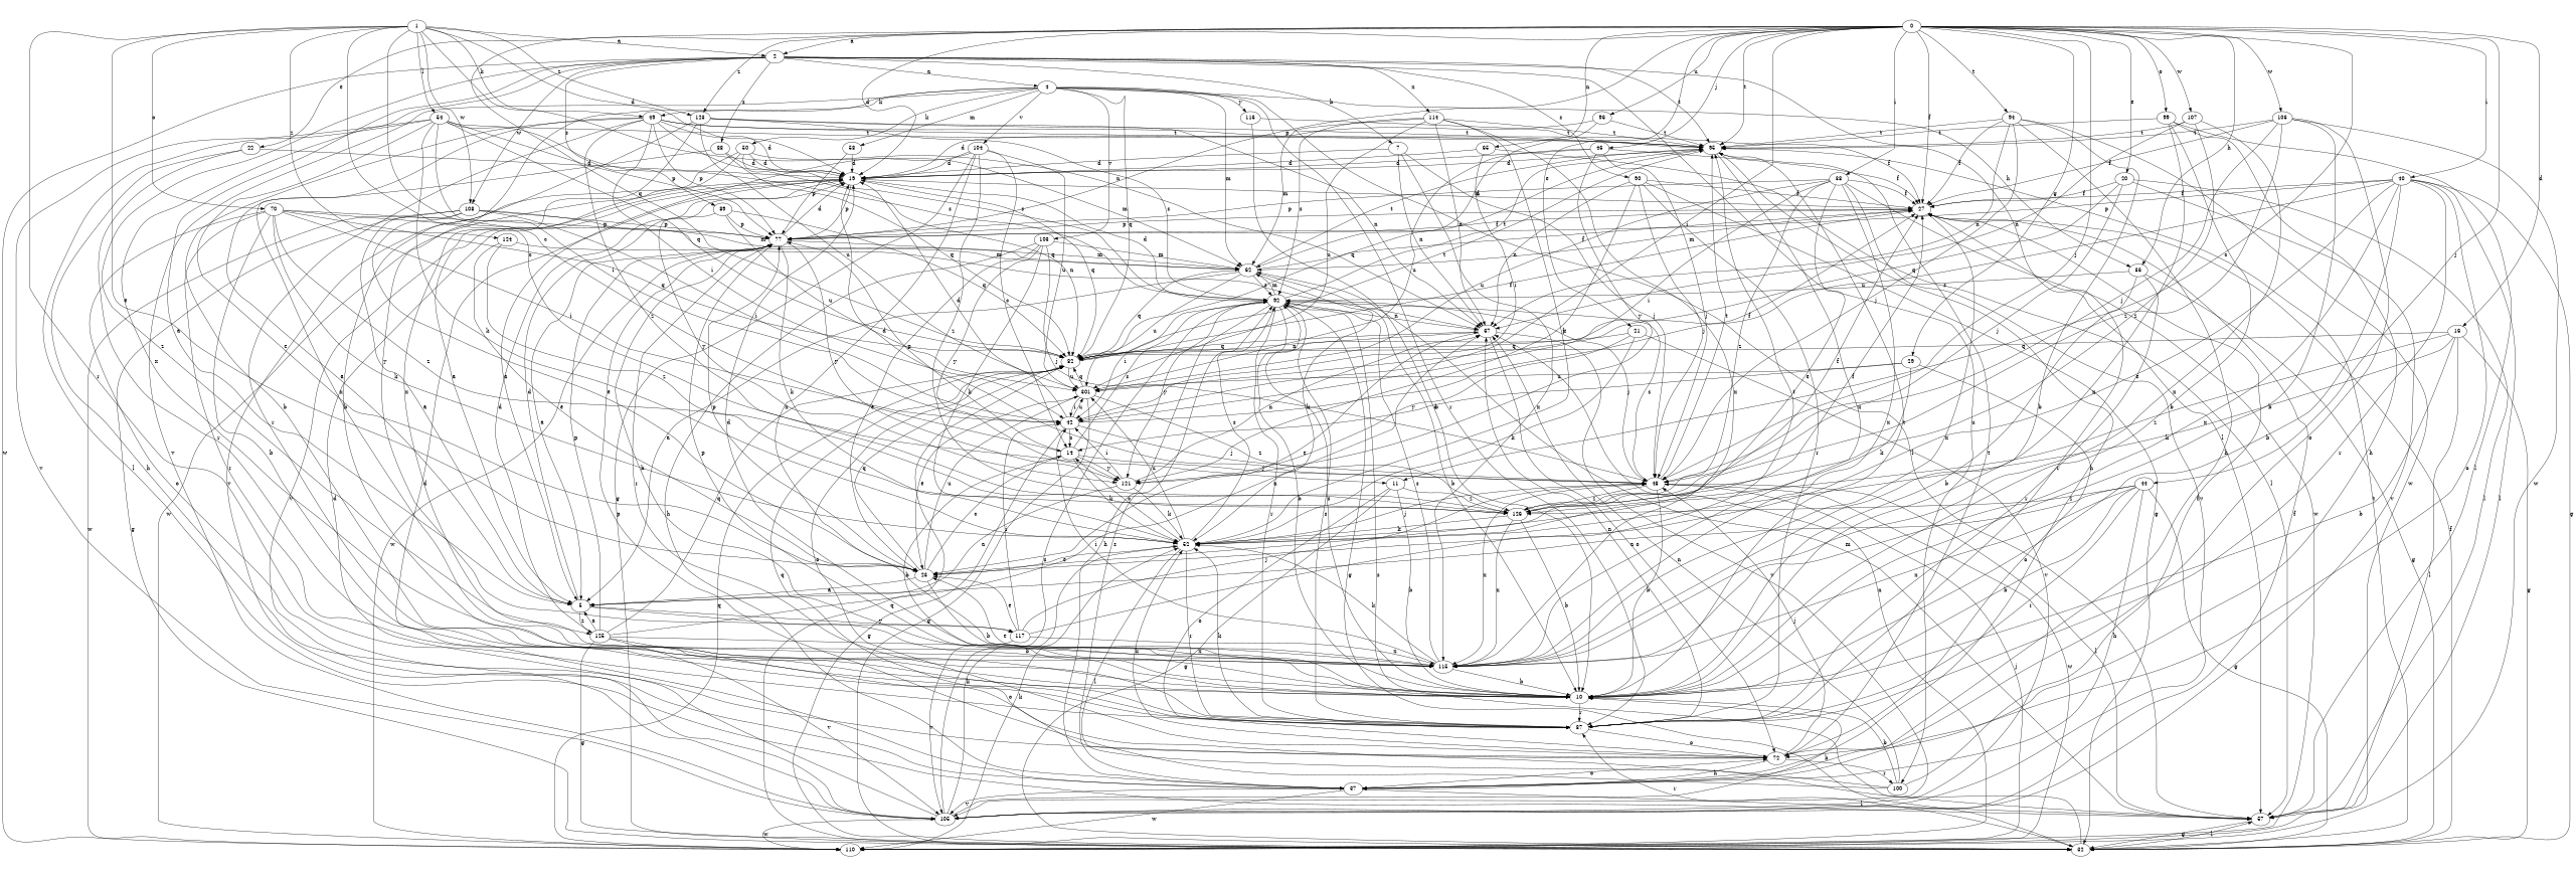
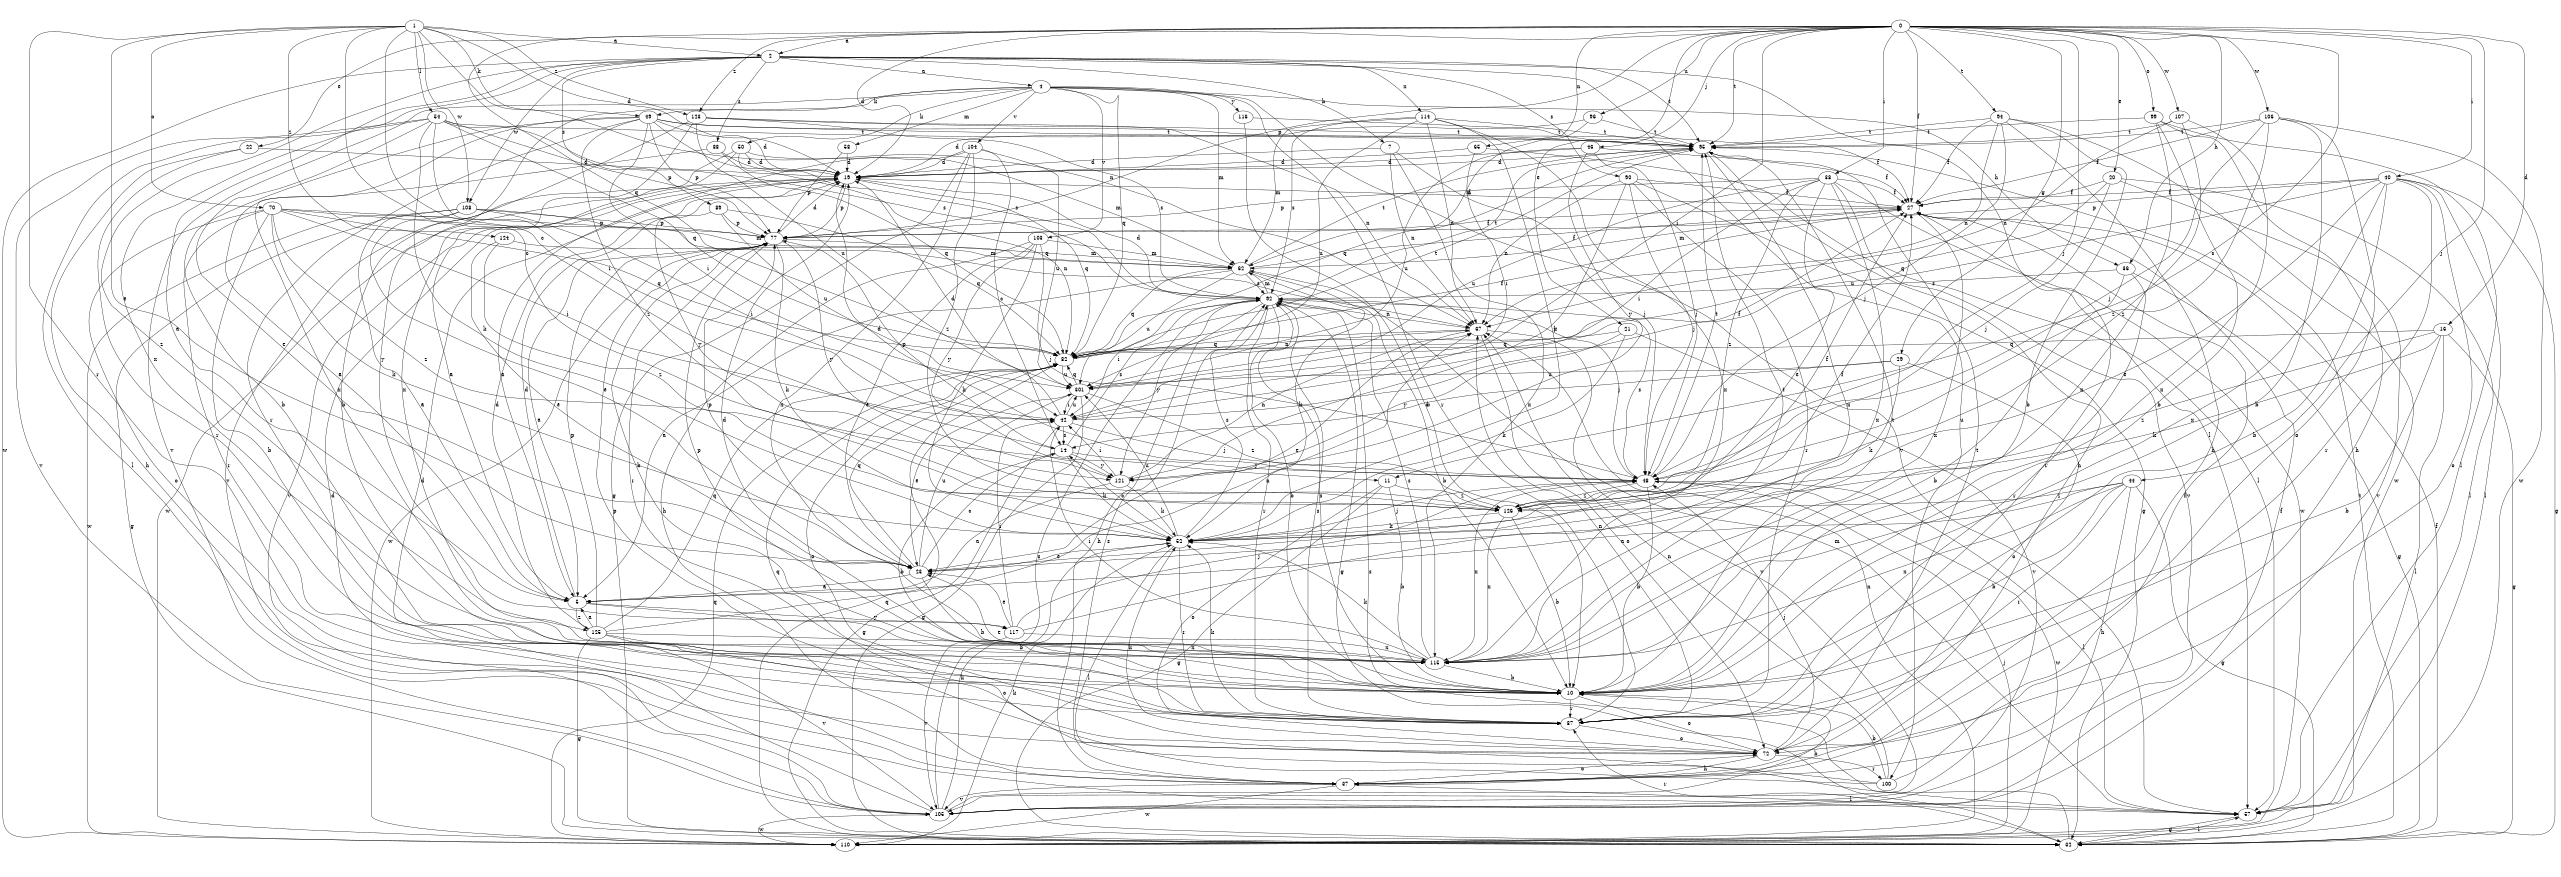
  strict digraph {
    0
    2
    11
    16
    19
    20
    21
    22
    27
    29
    36
    38
    40
    42
    44
    46
    48
    65
    n19 [label=99]
    77
    82
    94
    95
    96
    106
    107
    123
    108
    4
    5
    7
    57
    88
    89
    90
    100
    110
    114
    115
    125
    10
    72
    32
    126
    52
    105
    121
    87
    37
    62
    14
    n52 [label=301]
    92
    23
    67
    1
    49
    54
    70
    124
    50
    58
    103
    104
    116
    117
    0 -> 2 [label=a]
    0 -> 11 [label=c]
    0 -> 16 [label=d]
    0 -> 19 [label=d]
    0 -> 20 [label=e]
    0 -> 21 [label=e]
    0 -> 22 [label=e]
    0 -> 27 [label=f]
    0 -> 29 [label=g]
    0 -> 36 [label=h]
    0 -> 38 [label=i]
    0 -> 40 [label=i]
    0 -> 42 [label=i]
    0 -> 44 [label=j]
    0 -> 46 [label=j]
    0 -> 48 [label=j]
    0 -> 65 [label=n]
    0 -> n19 [label=o]
    0 -> 77 [label=p]
    0 -> 82 [label=q]
    0 -> 94 [label=t]
    0 -> 95 [label=t]
    0 -> 96 [label=u]
    0 -> 106 [label=w]
    0 -> 107 [label=w]
    0 -> 123 [label=z]
    2 -> 95 [label=t]
    2 -> 108 [label=w]
    2 -> 4 [label=a]
    2 -> 5 [label=a]
    2 -> 7 [label=b]
    2 -> 57 [label=l]
    2 -> 88 [label=s]
    2 -> 89 [label=s]
    2 -> 90 [label=s]
    2 -> 100 [label=u]
    2 -> 110 [label=w]
    2 -> 114 [label=x]
    2 -> 115 [label=x]
    2 -> 125 [label=z]
    11 -> 10 [label=b]
    11 -> 72 [label=o]
    11 -> 32 [label=g]
    11 -> 126 [label=z]
    16 -> 82 [label=q]
    16 -> 57 [label=l]
    16 -> 10 [label=b]
    16 -> 32 [label=g]
    16 -> 126 [label=z]
    16 -> 52 [label=k]
    19 -> 27 [label=f]
    19 -> 77 [label=p]
    19 -> 82 [label=q]
    19 -> 110 [label=w]
    19 -> 105 [label=v]
    20 -> 27 [label=f]
    20 -> 48 [label=j]
    20 -> 82 [label=q]
    20 -> 57 [label=l]
    20 -> 105 [label=v]
    21 -> 82 [label=q]
    21 -> 52 [label=k]
    21 -> 105 [label=v]
    21 -> 121 [label=y]
    22 -> 19 [label=d]
    22 -> 87 [label=r]
    22 -> 37 [label=h]
-   27 -> 77 [label=p]
    27 -> 115 [label=x]
    27 -> 87 [label=r]
    27 -> 62 [label=m]
    29 -> 72 [label=o]
    29 -> 52 [label=k]
    29 -> 14 [label=c]
    29 -> n52 [label=u]
    36 -> 10 [label=b]
    36 -> 32 [label=g]
    36 -> 87 [label=r]
    36 -> 92 [label=s]
    38 -> 27 [label=f]
    38 -> 42 [label=i]
    38 -> 77 [label=p]
    38 -> 110 [label=w]
    38 -> 115 [label=x]
    38 -> 126 [label=z]
    38 -> 105 [label=v]
    38 -> n52 [label=u]
    38 -> 23 [label=e]
    40 -> 27 [label=f]
    40 -> 77 [label=p]
    40 -> 57 [label=l]
    40 -> 115 [label=x]
    40 -> 10 [label=b]
    40 -> 72 [label=o]
    40 -> 32 [label=g]
    40 -> 87 [label=r]
    40 -> n52 [label=u]
    40 -> 23 [label=e]
    42 -> 19 [label=d]
    42 -> 27 [label=f]
    42 -> 48 [label=j]
    42 -> 32 [label=g]
    42 -> 14 [label=c]
    42 -> n52 [label=u]
    44 -> 5 [label=a]
    44 -> 115 [label=x]
    44 -> 10 [label=b]
    44 -> 32 [label=g]
    44 -> 126 [label=z]
    44 -> 87 [label=r]
    44 -> 37 [label=h]
    46 -> 19 [label=d]
    46 -> 27 [label=f]
    46 -> 48 [label=j]
    46 -> 121 [label=y]
    46 -> n52 [label=u]
    48 -> 19 [label=d]
    48 -> 95 [label=t]
    48 -> 57 [label=l]
    48 -> 110 [label=w]
    48 -> 115 [label=x]
    48 -> 10 [label=b]
    48 -> 126 [label=z]
    48 -> 92 [label=s]
    65 -> 19 [label=d]
    65 -> 42 [label=i]
    65 -> 57 [label=l]
    n19 -> 95 [label=t]
    n19 -> 57 [label=l]
    n19 -> 115 [label=x]
    n19 -> 10 [label=b]
    n19 -> 37 [label=h]
    77 -> 19 [label=d]
    77 -> 27 [label=f]
    77 -> 5 [label=a]
    77 -> 110 [label=w]
    77 -> 10 [label=b]
    77 -> 52 [label=k]
    77 -> 121 [label=y]
    77 -> 87 [label=r]
    77 -> 62 [label=m]
    82 -> 27 [label=f]
    82 -> 95 [label=t]
    82 -> 72 [label=o]
    82 -> n52 [label=u]
    82 -> 67 [label=n]
    94 -> 27 [label=f]
    94 -> 48 [label=j]
    94 -> 95 [label=t]
    94 -> 110 [label=w]
    94 -> 10 [label=b]
    94 -> 37 [label=h]
    94 -> 67 [label=n]
    95 -> 19 [label=d]
    95 -> 82 [label=q]
    95 -> 115 [label=x]
    95 -> 37 [label=h]
    96 -> 19 [label=d]
    96 -> 95 [label=t]
    96 -> 62 [label=m]
    106 -> 27 [label=f]
    106 -> 48 [label=j]
    106 -> 95 [label=t]
    106 -> 110 [label=w]
    106 -> 10 [label=b]
    106 -> 72 [label=o]
    106 -> 126 [label=z]
    107 -> 95 [label=t]
    107 -> 115 [label=x]
    107 -> 126 [label=z]
    107 -> 67 [label=n]
    123 -> 95 [label=t]
    123 -> 115 [label=x]
    123 -> 10 [label=b]
    123 -> n52 [label=u]
    123 -> 92 [label=s]
    123 -> 67 [label=n]
    108 -> 42 [label=i]
    108 -> 77 [label=p]
    108 -> 5 [label=a]
    108 -> 110 [label=w]
    108 -> 32 [label=g]
    108 -> 62 [label=m]
    108 -> 23 [label=e]
    4 -> 36 [label=h]
    4 -> 82 [label=q]
-   4 -> 57 [label=l]
+   4 -> 57 [label=v]
    4 -> 105 [label=v]
    4 -> 87 [label=r]
    4 -> 62 [label=m]
    4 -> 49 [label=k]
    4 -> 50 [label=k]
    4 -> 58 [label=m]
    4 -> 103 [label=v]
    4 -> 104 [label=v]
    4 -> 116 [label=y]
    4 -> 117 [label=y]
    5 -> 19 [label=d]
    5 -> 125 [label=z]
    5 -> 10 [label=b]
    5 -> 117 [label=y]
    7 -> 19 [label=d]
    7 -> 48 [label=j]
    7 -> 115 [label=x]
    7 -> 67 [label=n]
    57 -> 32 [label=g]
    57 -> 62 [label=m]
    88 -> 19 [label=d]
    88 -> 82 [label=q]
    88 -> 5 [label=a]
    89 -> 77 [label=p]
    89 -> 82 [label=q]
    89 -> 121 [label=y]
    89 -> n52 [label=u]
    90 -> 27 [label=f]
    90 -> 48 [label=j]
    90 -> 32 [label=g]
    90 -> 121 [label=y]
    90 -> 87 [label=r]
    90 -> 67 [label=n]
    100 -> 27 [label=f]
    100 -> 77 [label=p]
    100 -> 82 [label=q]
    100 -> 10 [label=b]
    100 -> 67 [label=n]
    110 -> 48 [label=j]
    110 -> 82 [label=q]
    110 -> 52 [label=k]
    110 -> 67 [label=n]
    114 -> 95 [label=t]
    114 -> 115 [label=x]
    114 -> 52 [label=k]
    114 -> 62 [label=m]
    114 -> n52 [label=u]
    114 -> 92 [label=s]
    114 -> 67 [label=n]
    115 -> 19 [label=d]
    115 -> 42 [label=i]
    115 -> 77 [label=p]
    115 -> 10 [label=b]
    115 -> 52 [label=k]
    115 -> 92 [label=s]
    125 -> 19 [label=d]
    125 -> 77 [label=p]
    125 -> 82 [label=q]
    125 -> 5 [label=a]
    125 -> 115 [label=x]
    125 -> 72 [label=o]
    125 -> 32 [label=g]
    125 -> 105 [label=v]
    125 -> 67 [label=n]
    10 -> 95 [label=t]
+   10 -> 72 [label=o]
    10 -> 87 [label=r]
    10 -> 92 [label=s]
    10 -> 23 [label=e]
    72 -> 48 [label=j]
    72 -> 95 [label=t]
    72 -> 100 [label=r]
    72 -> 52 [label=k]
    72 -> 37 [label=h]
    32 -> 27 [label=f]
    32 -> 82 [label=q]
    32 -> 95 [label=t]
    32 -> 57 [label=l]
    32 -> 87 [label=r]
    32 -> 92 [label=s]
    126 -> 27 [label=f]
    126 -> 115 [label=x]
    126 -> 10 [label=b]
    126 -> 52 [label=k]
    52 -> 27 [label=f]
    52 -> 48 [label=j]
    52 -> 57 [label=l]
    52 -> 87 [label=r]
    52 -> 14 [label=c]
    52 -> n52 [label=u]
    52 -> 92 [label=s]
    52 -> 23 [label=e]
    105 -> 19 [label=d]
    105 -> 27 [label=f]
    105 -> 110 [label=w]
    105 -> 10 [label=b]
    105 -> 52 [label=k]
    105 -> 92 [label=s]
    121 -> 42 [label=i]
    121 -> 5 [label=a]
    121 -> 52 [label=k]
    121 -> 67 [label=n]
    87 -> 72 [label=o]
    87 -> 52 [label=k]
    87 -> 92 [label=s]
    87 -> 67 [label=n]
    37 -> 19 [label=d]
    37 -> 57 [label=l]
    37 -> 110 [label=w]
    37 -> 72 [label=o]
    37 -> 105 [label=v]
    37 -> 92 [label=s]
    62 -> 27 [label=f]
    62 -> 82 [label=q]
    62 -> 95 [label=t]
    62 -> 5 [label=a]
    62 -> 10 [label=b]
    62 -> 52 [label=k]
    62 -> n52 [label=u]
    62 -> 92 [label=s]
    14 -> 48 [label=j]
    14 -> 77 [label=p]
    14 -> 10 [label=b]
    14 -> 52 [label=k]
    14 -> 121 [label=y]
    14 -> 92 [label=s]
    n52 -> 42 [label=i]
    n52 -> 82 [label=q]
    n52 -> 32 [label=g]
    n52 -> 126 [label=z]
    n52 -> 23 [label=e]
    92 -> 19 [label=d]
    92 -> 42 [label=i]
    92 -> 48 [label=j]
    92 -> 95 [label=t]
    92 -> 10 [label=b]
    92 -> 32 [label=g]
    92 -> 121 [label=y]
    92 -> 87 [label=r]
    92 -> 37 [label=h]
    92 -> 62 [label=m]
    92 -> 67 [label=n]
    23 -> 77 [label=p]
    23 -> 82 [label=q]
    23 -> 5 [label=a]
    23 -> 10 [label=b]
    23 -> 14 [label=c]
    23 -> n52 [label=u]
    67 -> 82 [label=q]
    67 -> 72 [label=o]
    67 -> 105 [label=v]
    67 -> 23 [label=e]
    1 -> 2 [label=a]
    1 -> 11 [label=c]
    1 -> 19 [label=d]
    1 -> 123 [label=z]
    1 -> 108 [label=w]
    1 -> 87 [label=r]
    1 -> 14 [label=c]
    1 -> 23 [label=e]
    1 -> 67 [label=n]
    1 -> 49 [label=k]
    1 -> 54 [label=l]
    1 -> 70 [label=o]
    1 -> 124 [label=z]
    49 -> 19 [label=d]
    49 -> 27 [label=f]
    49 -> 42 [label=i]
    49 -> 77 [label=p]
    49 -> 95 [label=t]
    49 -> 115 [label=x]
    49 -> 10 [label=b]
    49 -> 126 [label=z]
    49 -> 87 [label=r]
    49 -> 92 [label=s]
    54 -> 42 [label=i]
    54 -> 77 [label=p]
    54 -> 82 [label=q]
    54 -> 95 [label=t]
    54 -> 57 [label=l]
    54 -> 52 [label=k]
    54 -> 105 [label=v]
    54 -> 92 [label=s]
    54 -> 23 [label=e]
    70 -> 42 [label=i]
    70 -> 77 [label=p]
    70 -> 82 [label=q]
    70 -> 10 [label=b]
    70 -> 72 [label=o]
    70 -> 126 [label=z]
    70 -> 52 [label=k]
    70 -> 87 [label=r]
    70 -> 67 [label=n]
    124 -> 126 [label=z]
    124 -> 62 [label=m]
    124 -> 23 [label=e]
    50 -> 19 [label=d]
    50 -> 82 [label=q]
    50 -> 5 [label=a]
    50 -> 105 [label=v]
    50 -> 62 [label=m]
    58 -> 19 [label=d]
    58 -> 77 [label=p]
    103 -> 48 [label=j]
    103 -> 52 [label=k]
    103 -> 121 [label=y]
    103 -> 37 [label=h]
    103 -> 62 [label=m]
    103 -> 23 [label=e]
    104 -> 19 [label=d]
    104 -> 5 [label=a]
    104 -> 115 [label=x]
    104 -> 32 [label=g]
    104 -> 126 [label=z]
    104 -> 14 [label=c]
    104 -> n52 [label=u]
    116 -> 95 [label=t]
    116 -> 10 [label=b]
    117 -> 42 [label=i]
    117 -> 48 [label=j]
    117 -> 95 [label=t]
    117 -> 115 [label=x]
    117 -> 105 [label=v]
    117 -> 23 [label=e]
  }
